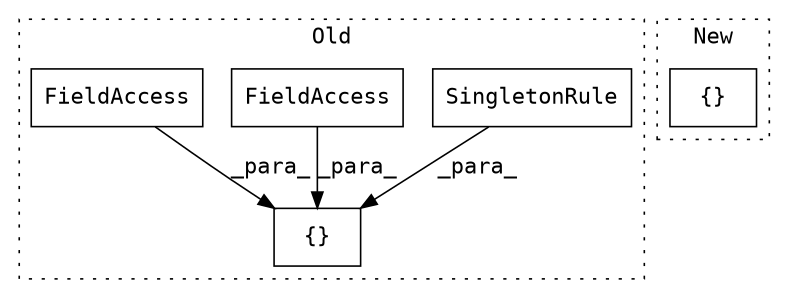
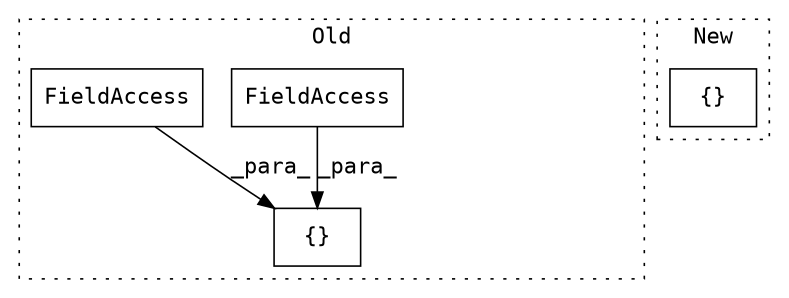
  digraph {
    fontname="DejaVu Sans Mono"
    node [a=4 l="1,1" shape=box fontname="DejaVu Sans Mono"]
    edge [fontname="DejaVu Sans Mono"]
-   n1 [a=32 l="14,1" label=SingletonRule s="14370,14412"]
    n2 [label="{}" s="14231,14771"]
    n3 [a=22 l=17 label=FieldAccess s=14740]
    n4 [a=22 l=25 label=FieldAccess s=14620]
    n5 [label="{}" s="14318,15013"]
    subgraph cluster_1 {
      label=Old
      style=dotted
-     n1
      n2
      n3
      n4
    }
    subgraph cluster_2 {
      label=New
      style=dotted
      n5
    }
-   n1 -> n2 [label=_para_]
    n3 -> n2 [label=_para_]
    n4 -> n2 [label=_para_]
  }
